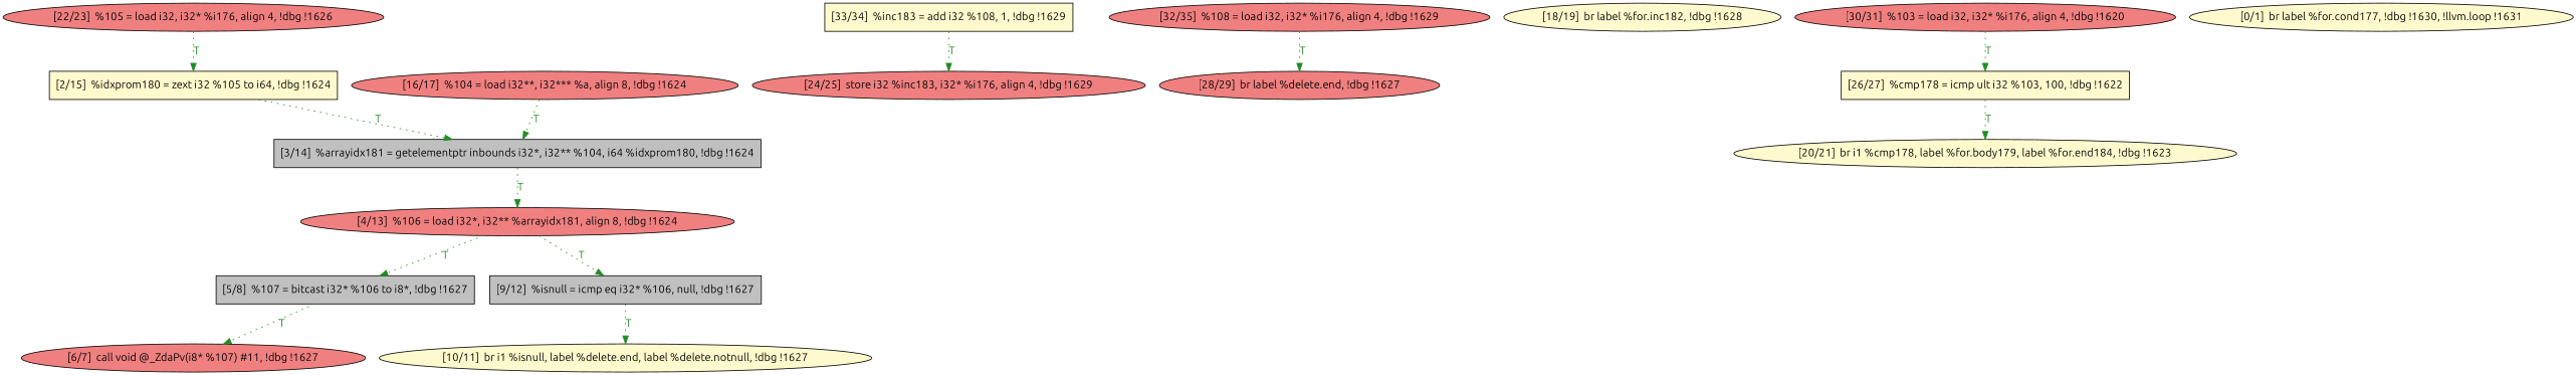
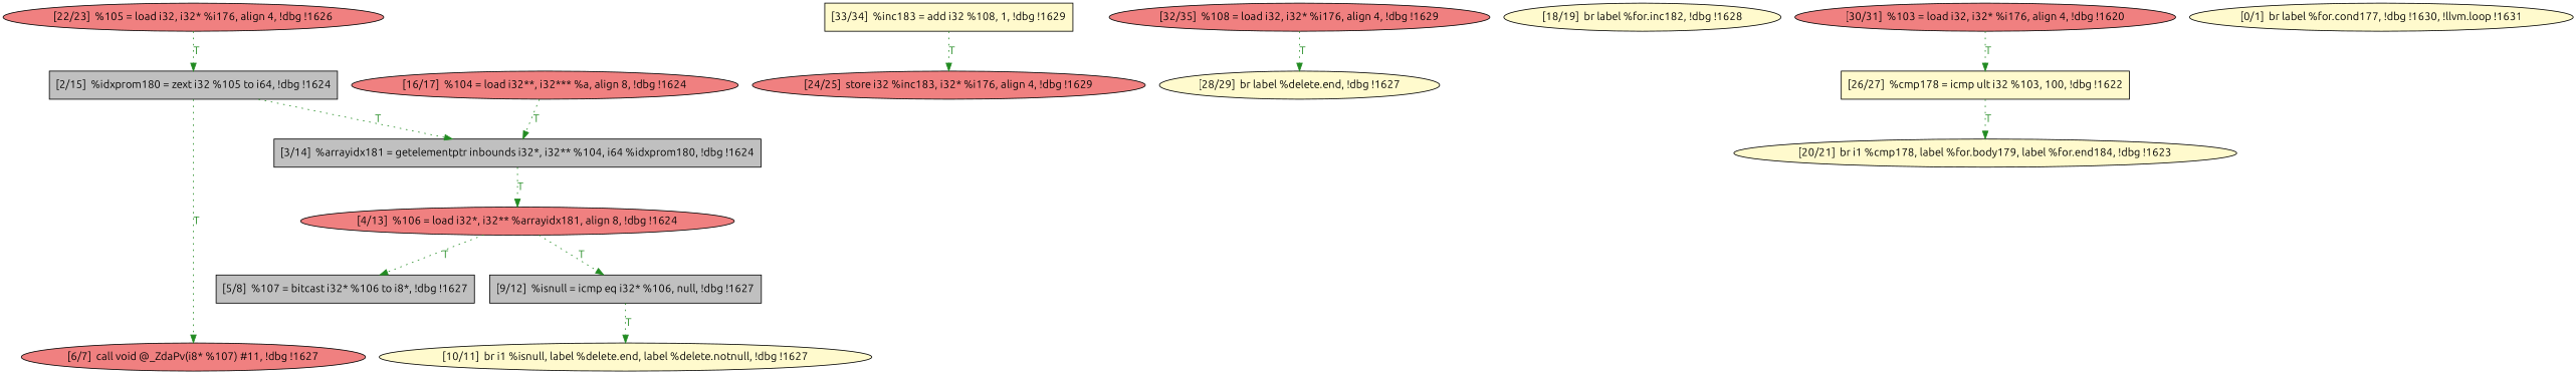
  digraph {
    fontname=Ubuntu
    node [fillcolor=lightcoral fontname=Ubuntu shape=ellipse style=filled]
    edge [color=forestgreen fontcolor=forestgreen fontname=Ubuntu style=dotted]
    n1 [fillcolor=grey label="[3/14]  %arrayidx181 = getelementptr inbounds i32*, i32** %104, i64 %idxprom180, !dbg !1624" shape=rectangle]
    n2 [label="[4/13]  %106 = load i32*, i32** %arrayidx181, align 8, !dbg !1624"]
    n3 [fillcolor=grey label="[9/12]  %isnull = icmp eq i32* %106, null, !dbg !1627" shape=rectangle]
    n4 [fillcolor=grey label="[5/8]  %107 = bitcast i32* %106 to i8*, !dbg !1627" shape=rectangle]
    n5 [label="[24/25]  store i32 %inc183, i32* %i176, align 4, !dbg !1629"]
    n6 [label="[32/35]  %108 = load i32, i32* %i176, align 4, !dbg !1629"]
-   n7 [label="[28/29]  br label %delete.end, !dbg !1627"]
+   n7 [fillcolor=lemonchiffon label="[28/29]  br label %delete.end, !dbg !1627"]
    n8 [fillcolor=lemonchiffon label="[33/34]  %inc183 = add i32 %108, 1, !dbg !1629" shape=rectangle]
    n9 [fillcolor=lemonchiffon label="[10/11]  br i1 %isnull, label %delete.end, label %delete.notnull, !dbg !1627"]
    n10 [label="[6/7]  call void @_ZdaPv(i8* %107) #11, !dbg !1627"]
    n11 [fillcolor=lemonchiffon label="[18/19]  br label %for.inc182, !dbg !1628"]
    n12 [fillcolor=lemonchiffon label="[26/27]  %cmp178 = icmp ult i32 %103, 100, !dbg !1622" shape=rectangle]
    n13 [fillcolor=lemonchiffon label="[20/21]  br i1 %cmp178, label %for.body179, label %for.end184, !dbg !1623"]
    n14 [label="[16/17]  %104 = load i32**, i32*** %a, align 8, !dbg !1624"]
    n15 [label="[30/31]  %103 = load i32, i32* %i176, align 4, !dbg !1620"]
    n16 [label="[22/23]  %105 = load i32, i32* %i176, align 4, !dbg !1626"]
-   n17 [fillcolor=lemonchiffon label="[2/15]  %idxprom180 = zext i32 %105 to i64, !dbg !1624" shape=rectangle]
+   n17 [fillcolor=grey label="[2/15]  %idxprom180 = zext i32 %105 to i64, !dbg !1624" shape=rectangle]
    n18 [fillcolor=lemonchiffon label="[0/1]  br label %for.cond177, !dbg !1630, !llvm.loop !1631"]
    n1 -> n2 [label=T]
    n2 -> n3 [label=T]
    n2 -> n4 [label=T]
    n3 -> n9 [label=T]
-   n4 -> n10 [label=T]
+   n17 -> n10 [label=T]
    n6 -> n7 [label=T]
    n8 -> n5 [label=T]
    n12 -> n13 [label=T]
    n14 -> n1 [label=T]
    n15 -> n12 [label=T]
    n16 -> n17 [label=T]
    n17 -> n1 [label=T]
  }
